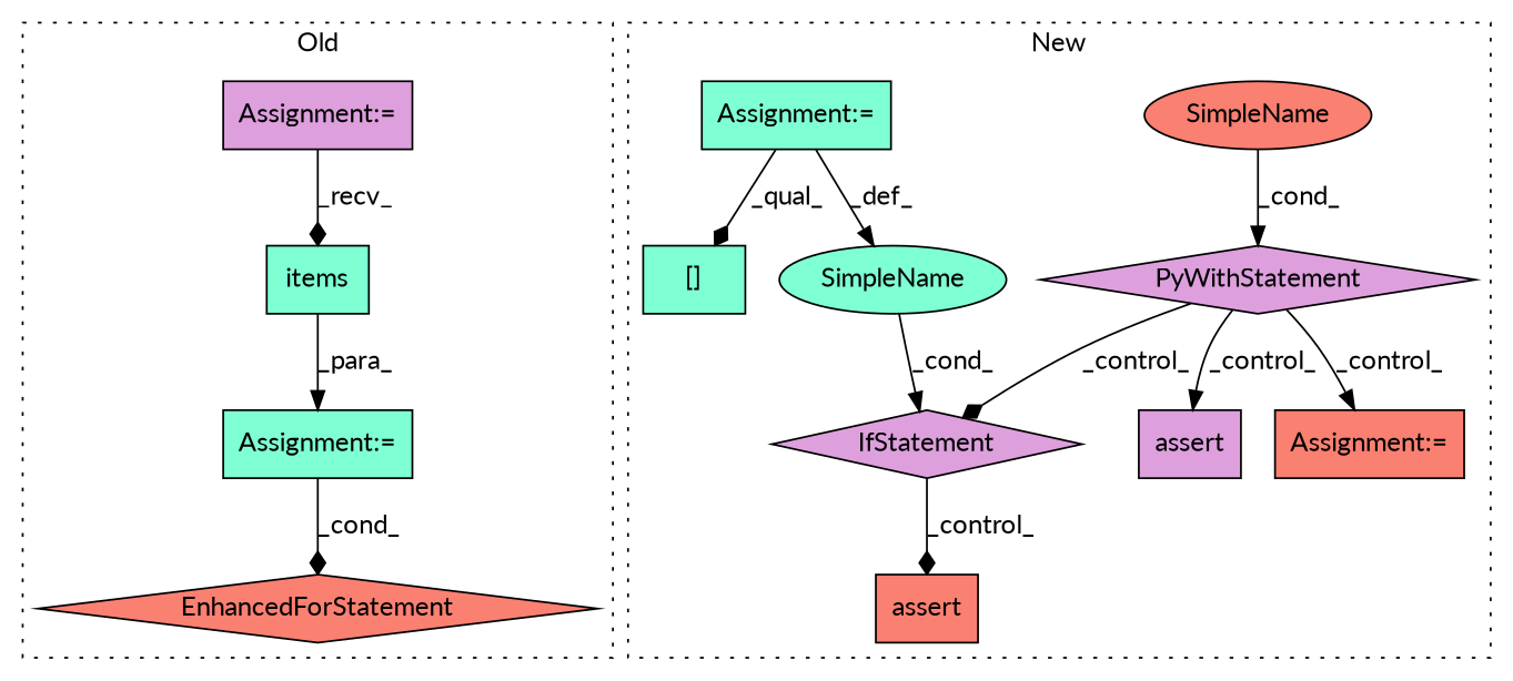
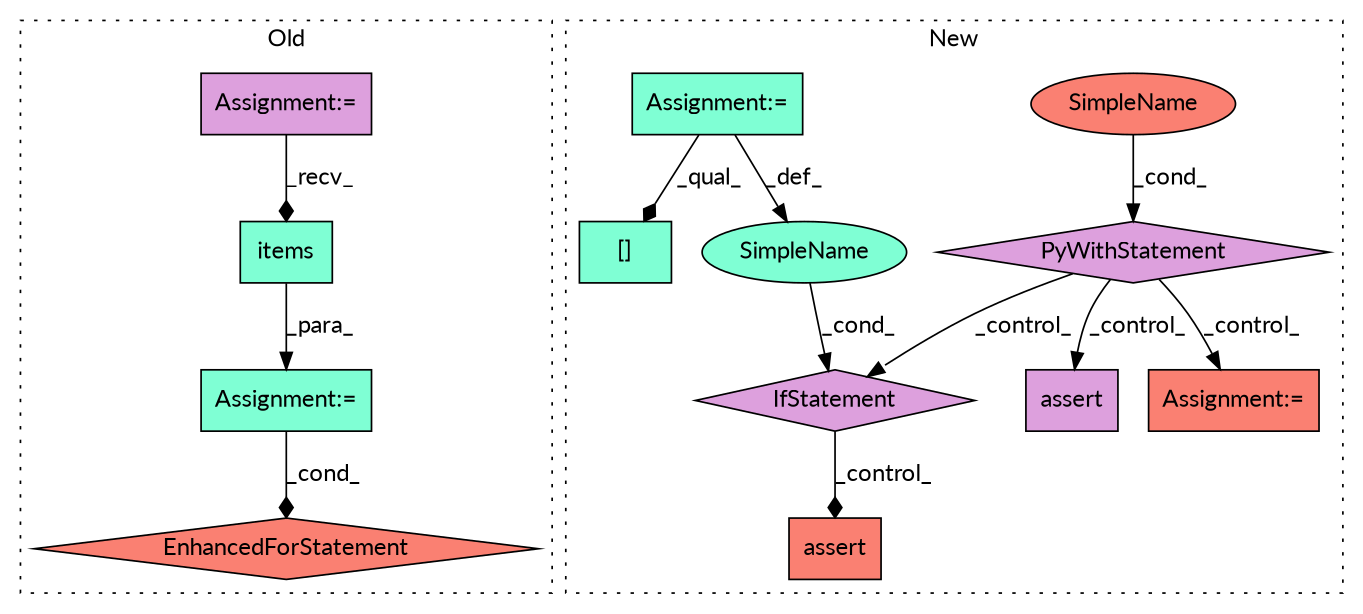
  digraph {
    fontname=Lato
    node [a=7 fillcolor=aquamarine fontname=Lato l=7 shape=box style=filled]
    edge [arrowhead=normal fontname=Lato]
    n1 [a=32 label=items s=20395]
    n2 [l="68,2" label="Assignment:=" s="20245,20402"]
    n3 [a=70 fillcolor=salmon l="68,2" label=EnhancedForStatement s="20245,20402" shape=diamond]
    n4 [fillcolor=plum l=13 label="Assignment:=" s=19688]
    n5 [a=104 fillcolor=plum l="10,2" label=PyWithStatement s="38517,38556" shape=diamond]
    n6 [fillcolor=salmon l=2 label="Assignment:=" s=38665]
    n7 [a=42 fillcolor=salmon label=SimpleName shape=ellipse l=""]
    n8 [a=25 fillcolor=plum l="4,2" label=IfStatement s="39449,39488" shape=diamond]
    n9 [a=6 fillcolor=plum label=assert s=39101]
    n10 [a=42 label=SimpleName shape=ellipse l=""]
    n11 [a=6 fillcolor=salmon label=assert s=39502]
    n12 [l=18 label="Assignment:=" s=38353]
    n13 [a=2 l="19,1" label="[]" s="38925,38960"]
    subgraph cluster_1 {
      label=Old
      style=dotted
      n1
      n2
      n3
      n4
    }
    subgraph cluster_2 {
      label=New
      style=dotted
      n5
      n6
      n7
      n8
      n9
      n10
      n11
      n12
      n13
    }
    n1 -> n2 [label=_para_]
    n2 -> n3 [arrowhead=diamond label=_cond_]
    n4 -> n1 [arrowhead=diamond label=_recv_]
    n5 -> n6 [label=_control_]
-   n5 -> n8 [arrowhead=diamond label=_control_]
+   n5 -> n8 [label=_control_]
    n5 -> n9 [label=_control_]
    n7 -> n5 [label=_cond_]
    n8 -> n11 [arrowhead=diamond label=_control_]
    n10 -> n8 [label=_cond_]
    n12 -> n10 [label=_def_]
    n12 -> n13 [arrowhead=diamond label=_qual_]
  }
